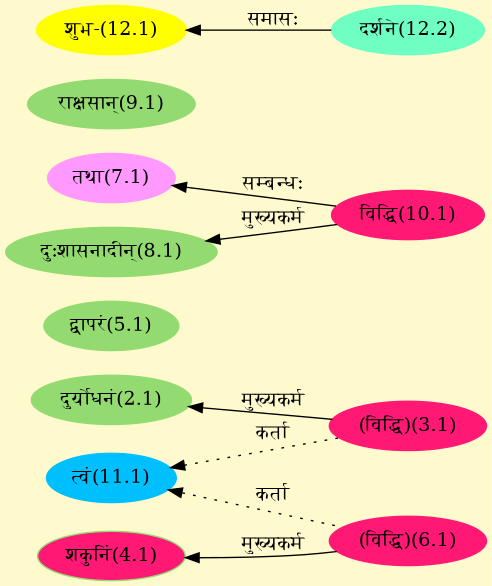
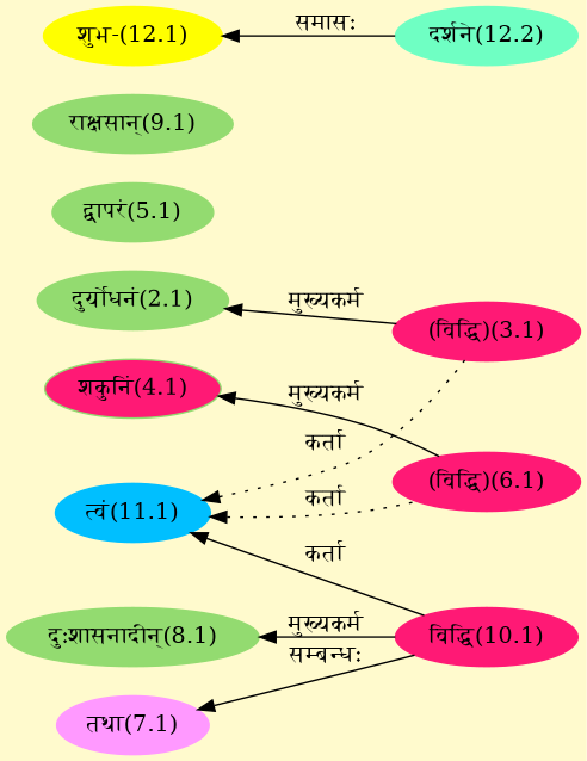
  digraph {
    bgcolor=lemonchiffon1
    compound=true
    rankdir=LR
    node [color="#93DB70" style=filled]
    edge [dir=back]
    n1 [label="दुर्योधनं(2.1)"]
    n2 [color="#FF1975" label="(विद्धि)(3.1)"]
    n3 [fillcolor="#FF1975" label="शकुनिं(4.1)"]
    n4 [color="#FF1975" label="(विद्धि)(6.1)"]
    n5 [label="द्वापरं(5.1)"]
    n6 [color="#FF99FF" label="तथा(7.1)"]
    n7 [color="#FF1975" label="विद्धि(10.1)"]
    n8 [label="दुःशासनादीन्(8.1)"]
    n9 [label="राक्षसान्(9.1)"]
    n10 [color="#00BFFF" label="त्वं(11.1)"]
    n11 [color="#FFFF00" label="शुभ-(12.1)"]
    n12 [color="#6FFFC3" label="दर्शने(12.2)"]
    n1 -> n2 [label="मुख्यकर्म"]
    n3 -> n4 [label="मुख्यकर्म"]
    n6 -> n7 [label="सम्बन्धः"]
    n8 -> n7 [label="मुख्यकर्म"]
    n10 -> n2 [label="कर्ता" style=dotted]
    n10 -> n4 [label="कर्ता" style=dotted]
+   n10 -> n7 [label="कर्ता"]
    n11 -> n12 [label="समासः"]
  }
